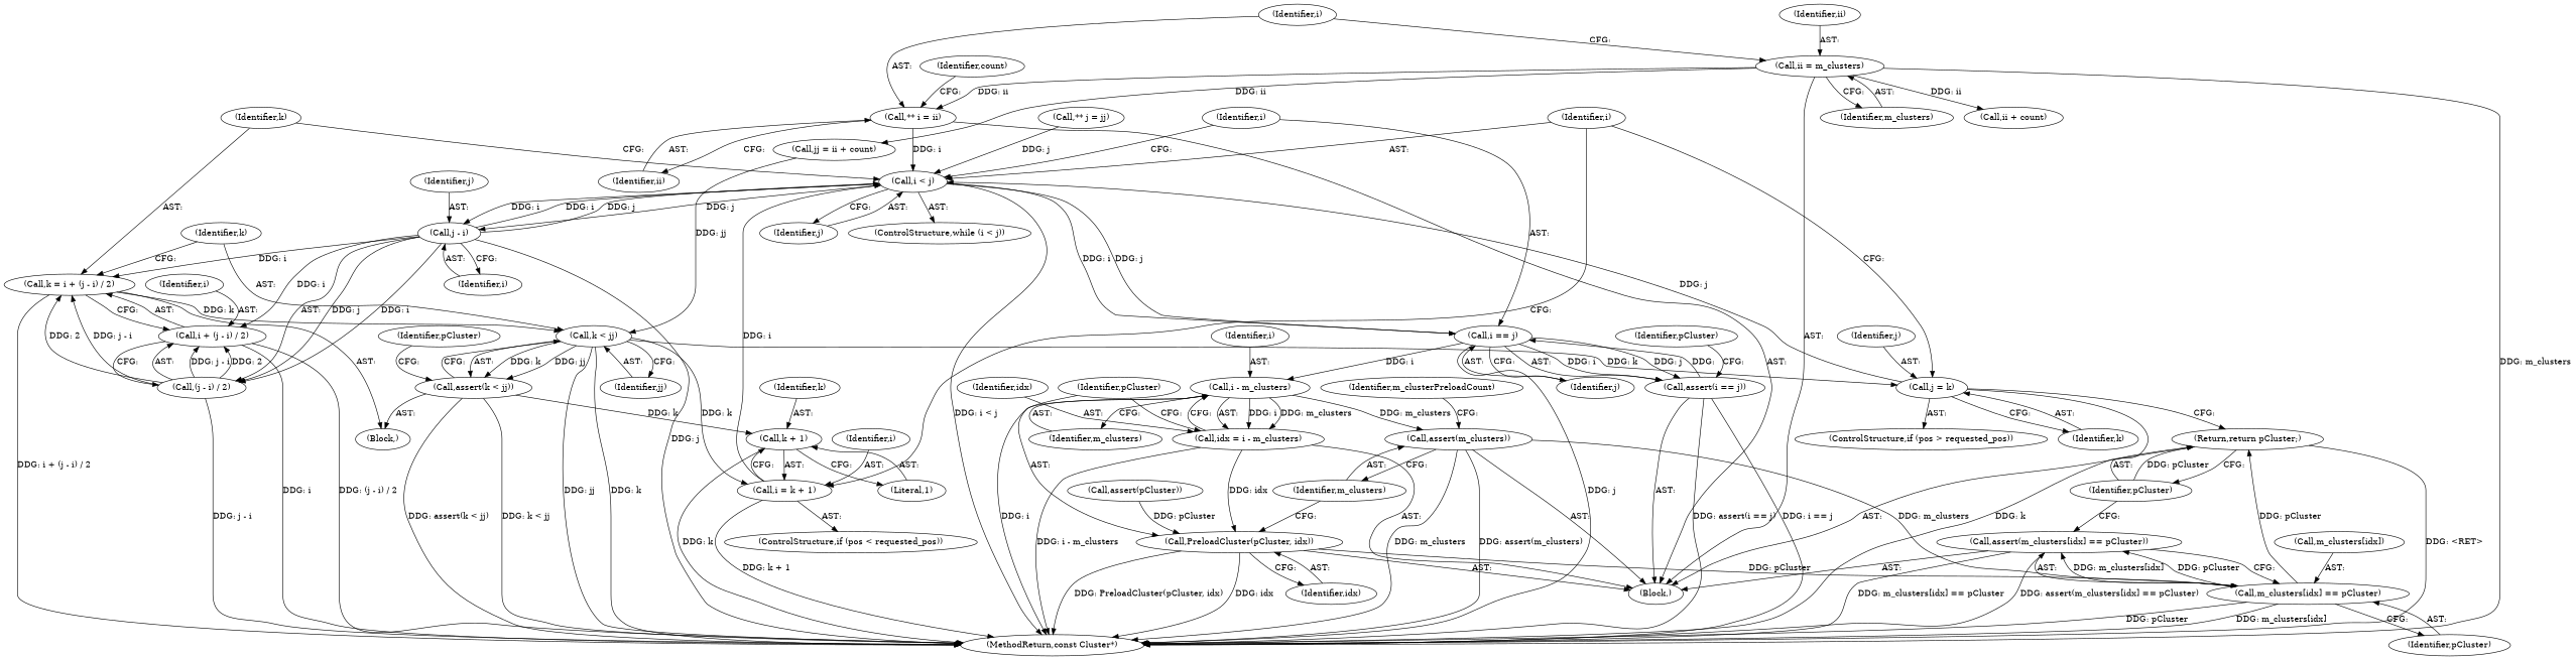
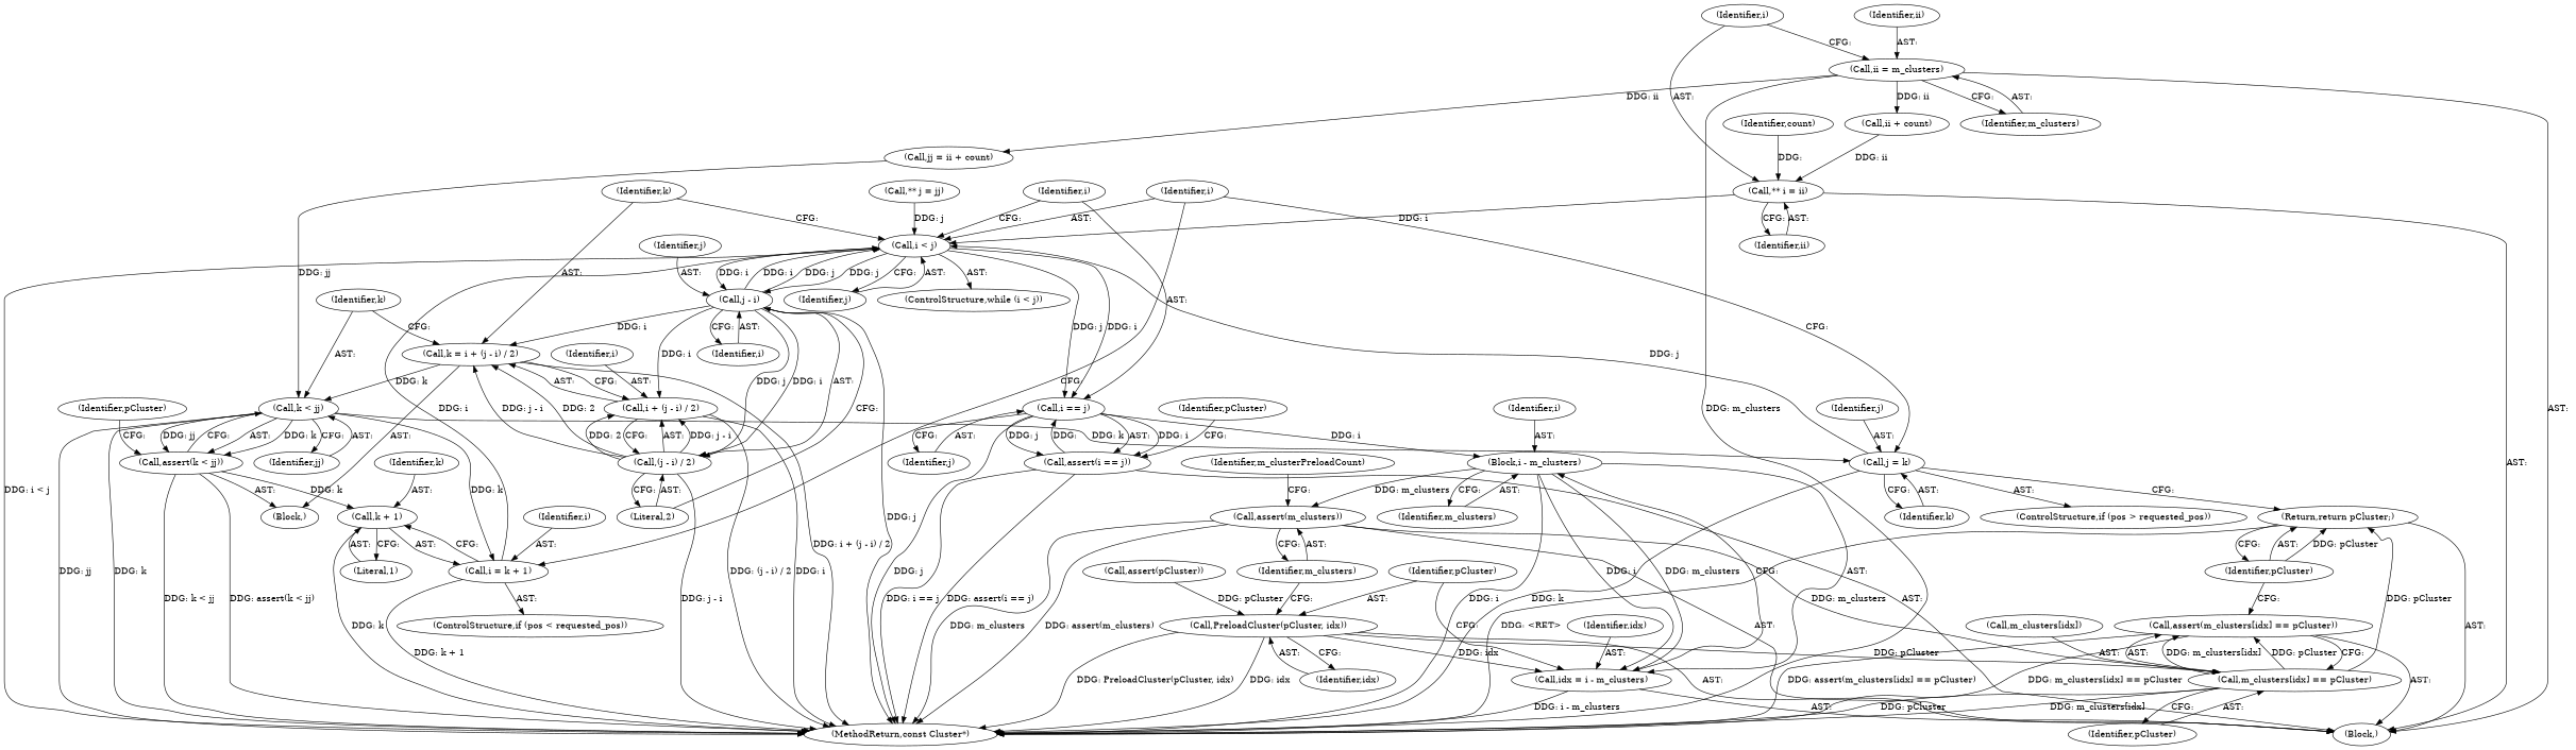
  digraph {
    n1 [label="(Call,** i = ii)"]
    n2 [label="(Call,i < j)"]
    n3 [label="(Block,)"]
    n4 [label="(Identifier,ii)"]
    n5 [label="(MethodReturn,const Cluster*)"]
    n6 [label="(Call,j - i)"]
    n7 [label="(Call,i == j)"]
    n8 [label="(Identifier,j)"]
    n9 [label="(ControlStructure,while (i < j))"]
    n10 [label="(Call,ii = m_clusters)"]
    n11 [label="(Identifier,m_clusters)"]
    n12 [label="(Call,ii + count)"]
    n13 [label="(Call,jj = ii + count)"]
    n14 [label="(Call,k < jj)"]
    n15 [label="(Call,k = i + (j - i) / 2)"]
    n16 [label="(Call,i + (j - i) / 2)"]
    n17 [label="(Call,(j - i) / 2)"]
    n18 [label="(Identifier,i)"]
    n19 [label="(Call,assert(i == j))"]
-   n20 [label="(Call,i - m_clusters)"]
+   n20 [label="(Block,i - m_clusters)"]
    n21 [label="(Identifier,j)"]
    n22 [label="(Block,)"]
+   n23 [label="(Literal,2)"]
    n24 [label="(Call,assert(k < jj))"]
    n25 [label="(Call,i = k + 1)"]
    n26 [label="(Call,j = k)"]
    n27 [label="(Identifier,jj)"]
    n28 [label="(Call,k + 1)"]
    n29 [label="(ControlStructure,if (pos < requested_pos))"]
    n30 [label="(Literal,1)"]
    n31 [label="(ControlStructure,if (pos > requested_pos))"]
    n32 [label="(Identifier,k)"]
    n33 [label="(Return,return pCluster;)"]
    n34 [label="(Call,idx = i - m_clusters)"]
    n35 [label="(Call,assert(m_clusters))"]
    n36 [label="(Identifier,m_clusters)"]
    n37 [label="(Call,PreloadCluster(pCluster, idx))"]
    n38 [label="(Call,m_clusters[idx] == pCluster)"]
    n39 [label="(Identifier,m_clusters)"]
    n40 [label="(Identifier,idx)"]
    n41 [label="(Call,assert(m_clusters[idx] == pCluster))"]
    n42 [label="(Identifier,pCluster)"]
    n43 [label="(Identifier,pCluster)"]
    n44 [label="(Identifier,k)"]
    n45 [label="(Identifier,pCluster)"]
    n46 [label="(Identifier,j)"]
    n47 [label="(Identifier,j)"]
    n48 [label="(Identifier,k)"]
    n49 [label="(Identifier,i)"]
    n50 [label="(Call,m_clusters[idx])"]
    n51 [label="(Identifier,i)"]
    n52 [label="(Call,assert(pCluster))"]
    n53 [label="(Identifier,idx)"]
    n54 [label="(Identifier,i)"]
    n55 [label="(Identifier,pCluster)"]
    n56 [label="(Identifier,i)"]
    n57 [label="(Identifier,k)"]
    n58 [label="(Identifier,ii)"]
    n59 [label="(Call,** j = jj)"]
    n60 [label="(Identifier,i)"]
    n61 [label="(Identifier,pCluster)"]
    n62 [label="(Identifier,m_clusterPreloadCount)"]
    n63 [label="(Identifier,i)"]
    n64 [label="(Identifier,count)"]
    n1 -> n2 [label="DDG: i"]
    n1 -> n3 [label="AST: "]
    n1 -> n4 [label="CFG: "]
    n2 -> n5 [label="DDG: i < j"]
    n2 -> n6 [label="DDG: j"]
    n2 -> n6 [label="DDG: i"]
    n2 -> n7 [label="DDG: i"]
    n2 -> n7 [label="DDG: j"]
    n2 -> n8 [label="CFG: "]
    n2 -> n9 [label="AST: "]
    n4 -> n1 [label="AST: "]
    n6 -> n2 [label="DDG: i"]
    n6 -> n2 [label="DDG: j"]
    n6 -> n5 [label="DDG: j"]
    n6 -> n15 [label="DDG: i"]
    n6 -> n16 [label="DDG: i"]
    n6 -> n17 [label="AST: "]
    n6 -> n17 [label="DDG: j"]
    n6 -> n17 [label="DDG: i"]
    n6 -> n18 [label="CFG: "]
    n7 -> n5 [label="DDG: j"]
    n7 -> n19 [label="AST: "]
    n7 -> n19 [label="DDG: i"]
    n7 -> n19 [label="DDG: j"]
    n7 -> n20 [label="DDG: i"]
    n7 -> n21 [label="CFG: "]
    n8 -> n2 [label="AST: "]
-   n10 -> n1 [label="DDG: ii"]
+   n12 -> n1 [label="DDG: ii"]
    n10 -> n3 [label="AST: "]
    n10 -> n5 [label="DDG: m_clusters"]
    n10 -> n11 [label="CFG: "]
    n10 -> n12 [label="DDG: ii"]
    n10 -> n13 [label="DDG: ii"]
    n11 -> n10 [label="AST: "]
    n13 -> n14 [label="DDG: jj"]
    n14 -> n5 [label="DDG: jj"]
    n14 -> n5 [label="DDG: k"]
    n14 -> n24 [label="AST: "]
    n14 -> n24 [label="DDG: k"]
    n14 -> n24 [label="DDG: jj"]
    n14 -> n25 [label="DDG: k"]
    n14 -> n26 [label="DDG: k"]
    n14 -> n27 [label="CFG: "]
    n15 -> n5 [label="DDG: i + (j - i) / 2"]
    n15 -> n14 [label="DDG: k"]
    n15 -> n16 [label="CFG: "]
    n15 -> n22 [label="AST: "]
    n16 -> n5 [label="DDG: i"]
    n16 -> n5 [label="DDG: (j - i) / 2"]
    n16 -> n15 [label="AST: "]
    n16 -> n17 [label="CFG: "]
    n17 -> n5 [label="DDG: j - i"]
    n17 -> n15 [label="DDG: j - i"]
    n17 -> n15 [label="DDG: 2"]
    n17 -> n16 [label="AST: "]
    n17 -> n16 [label="DDG: j - i"]
    n17 -> n16 [label="DDG: 2"]
+   n17 -> n23 [label="CFG: "]
    n18 -> n6 [label="AST: "]
    n19 -> n3 [label="AST: "]
    n19 -> n5 [label="DDG: i == j"]
    n19 -> n5 [label="DDG: assert(i == j)"]
    n19 -> n7 [label="DDG: "]
    n20 -> n5 [label="DDG: i"]
    n20 -> n34 [label="AST: "]
    n20 -> n34 [label="DDG: i"]
    n20 -> n34 [label="DDG: m_clusters"]
    n20 -> n35 [label="DDG: m_clusters"]
    n20 -> n36 [label="CFG: "]
    n21 -> n7 [label="AST: "]
+   n23 -> n6 [label="CFG: "]
+   n23 -> n17 [label="AST: "]
    n24 -> n5 [label="DDG: k < jj"]
    n24 -> n5 [label="DDG: assert(k < jj)"]
    n24 -> n14 [label="CFG: "]
    n24 -> n22 [label="AST: "]
    n24 -> n28 [label="DDG: k"]
    n25 -> n2 [label="DDG: i"]
    n25 -> n5 [label="DDG: k + 1"]
    n25 -> n28 [label="CFG: "]
    n25 -> n29 [label="AST: "]
    n26 -> n2 [label="DDG: j"]
    n26 -> n5 [label="DDG: k"]
    n26 -> n31 [label="AST: "]
    n26 -> n32 [label="CFG: "]
    n26 -> n33 [label="CFG: "]
    n27 -> n14 [label="AST: "]
    n28 -> n5 [label="DDG: k"]
    n28 -> n25 [label="AST: "]
    n28 -> n30 [label="CFG: "]
    n30 -> n28 [label="AST: "]
    n32 -> n26 [label="AST: "]
    n33 -> n3 [label="AST: "]
    n33 -> n5 [label="DDG: <RET>"]
    n33 -> n43 [label="CFG: "]
    n34 -> n3 [label="AST: "]
    n34 -> n5 [label="DDG: i - m_clusters"]
    n34 -> n20 [label="CFG: "]
-   n34 -> n37 [label="DDG: idx"]
+   n37 -> n34 [label="DDG: idx"]
    n35 -> n3 [label="AST: "]
    n35 -> n5 [label="DDG: m_clusters"]
    n35 -> n5 [label="DDG: assert(m_clusters)"]
    n35 -> n38 [label="DDG: m_clusters"]
    n35 -> n39 [label="CFG: "]
    n36 -> n20 [label="AST: "]
    n37 -> n3 [label="AST: "]
    n37 -> n5 [label="DDG: PreloadCluster(pCluster, idx)"]
    n37 -> n5 [label="DDG: idx"]
    n37 -> n38 [label="DDG: pCluster"]
    n37 -> n40 [label="CFG: "]
    n38 -> n5 [label="DDG: pCluster"]
    n38 -> n5 [label="DDG: m_clusters[idx]"]
    n38 -> n33 [label="DDG: pCluster"]
    n38 -> n41 [label="AST: "]
    n38 -> n41 [label="DDG: m_clusters[idx]"]
    n38 -> n41 [label="DDG: pCluster"]
    n38 -> n42 [label="CFG: "]
    n39 -> n35 [label="AST: "]
    n39 -> n37 [label="CFG: "]
    n40 -> n37 [label="AST: "]
    n41 -> n3 [label="AST: "]
    n41 -> n5 [label="DDG: m_clusters[idx] == pCluster"]
    n41 -> n5 [label="DDG: assert(m_clusters[idx] == pCluster)"]
    n41 -> n38 [label="CFG: "]
    n42 -> n38 [label="AST: "]
    n43 -> n33 [label="AST: "]
    n43 -> n33 [label="DDG: pCluster"]
    n43 -> n41 [label="CFG: "]
    n44 -> n14 [label="AST: "]
    n44 -> n15 [label="CFG: "]
    n45 -> n34 [label="CFG: "]
    n45 -> n37 [label="AST: "]
    n46 -> n6 [label="AST: "]
    n47 -> n26 [label="AST: "]
    n48 -> n2 [label="CFG: "]
    n48 -> n15 [label="AST: "]
    n49 -> n2 [label="AST: "]
    n49 -> n25 [label="CFG: "]
    n49 -> n26 [label="CFG: "]
    n50 -> n38 [label="AST: "]
    n51 -> n2 [label="CFG: "]
    n51 -> n7 [label="AST: "]
    n52 -> n37 [label="DDG: pCluster"]
    n53 -> n34 [label="AST: "]
    n54 -> n20 [label="AST: "]
    n55 -> n24 [label="CFG: "]
    n56 -> n16 [label="AST: "]
    n57 -> n28 [label="AST: "]
    n58 -> n10 [label="AST: "]
    n59 -> n2 [label="DDG: j"]
    n60 -> n25 [label="AST: "]
    n61 -> n19 [label="CFG: "]
    n62 -> n35 [label="CFG: "]
    n63 -> n1 [label="AST: "]
    n63 -> n10 [label="CFG: "]
-   n64 -> n1 [label="CFG: "]
+   n64 -> n1 [label="DDG: "]
  }
